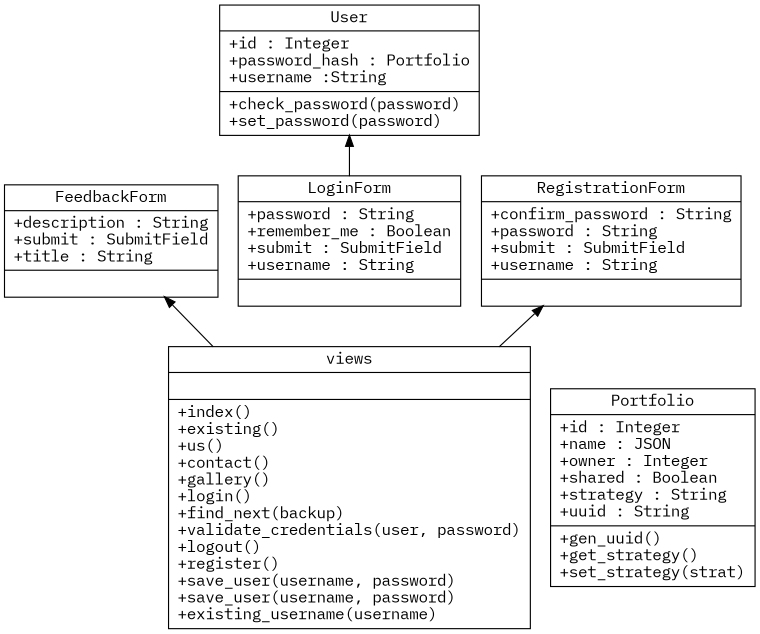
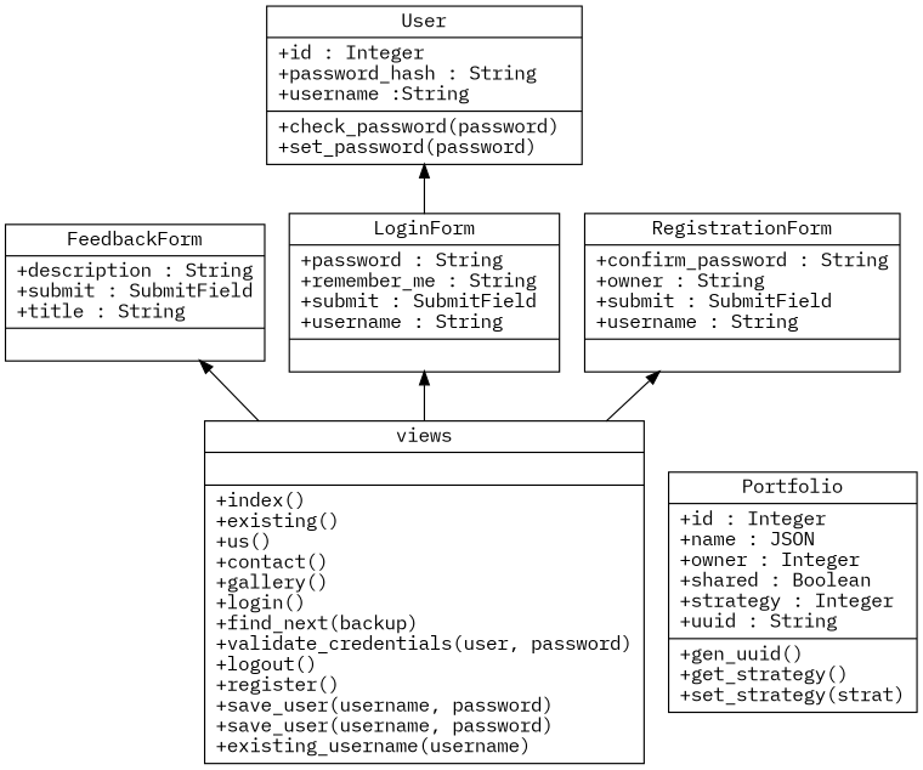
  digraph {
    fontname="IBM Plex Mono"
    rankdir=BT
    node [fontname="IBM Plex Mono" shape=record]
    edge [arrowhead=normal arrowtail=none fontname="IBM Plex Mono" style=solid]
    n1 [label="{FeedbackForm|+description : String\l+submit : SubmitField\l+title :  String\l|}"]
-   n2 [label="{LoginForm|+password :  String\l+remember_me : Boolean\l+submit : SubmitField\l+username : String\l|}"]
-   n3 [label="{User|+id : Integer\l+password_hash : Portfolio\l+username :String\l|+check_password(password)\l+set_password(password)\l}"]
-   n4 [label="{RegistrationForm|+confirm_password :  String\l+password : String\l+submit : SubmitField\l+username :  String\l|}"]
+   n2 [label="{LoginForm|+password :  String\l+remember_me : String\l+submit : SubmitField\l+username : String\l|}"]
+   n3 [label="{User|+id : Integer\l+password_hash : String\l+username :String\l|+check_password(password)\l+set_password(password)\l}"]
+   n4 [label="{RegistrationForm|+confirm_password :  String\l+owner : String\l+submit : SubmitField\l+username :  String\l|}"]
    n5 [label="{views|\l|+index()\l+existing()\l+us()\l+contact()\l+gallery()\l+login()\l+find_next(backup)\l+validate_credentials(user, password)\l+logout()\l+register()\l+save_user(username, password)\l+save_user(username, password)\l+existing_username(username)\l}"]
-   n6 [label="{Portfolio|+id : Integer\l+name : JSON\l+owner : Integer\l+shared : Boolean\l+strategy : String\l+uuid : String\l|+gen_uuid()\l+get_strategy()\l+set_strategy(strat)\l}"]
+   n6 [label="{Portfolio|+id : Integer\l+name : JSON\l+owner : Integer\l+shared : Boolean\l+strategy : Integer\l+uuid : String\l|+gen_uuid()\l+get_strategy()\l+set_strategy(strat)\l}"]
    n2 -> n3
    n5 -> n1
+   n5 -> n2
    n5 -> n4
  }
